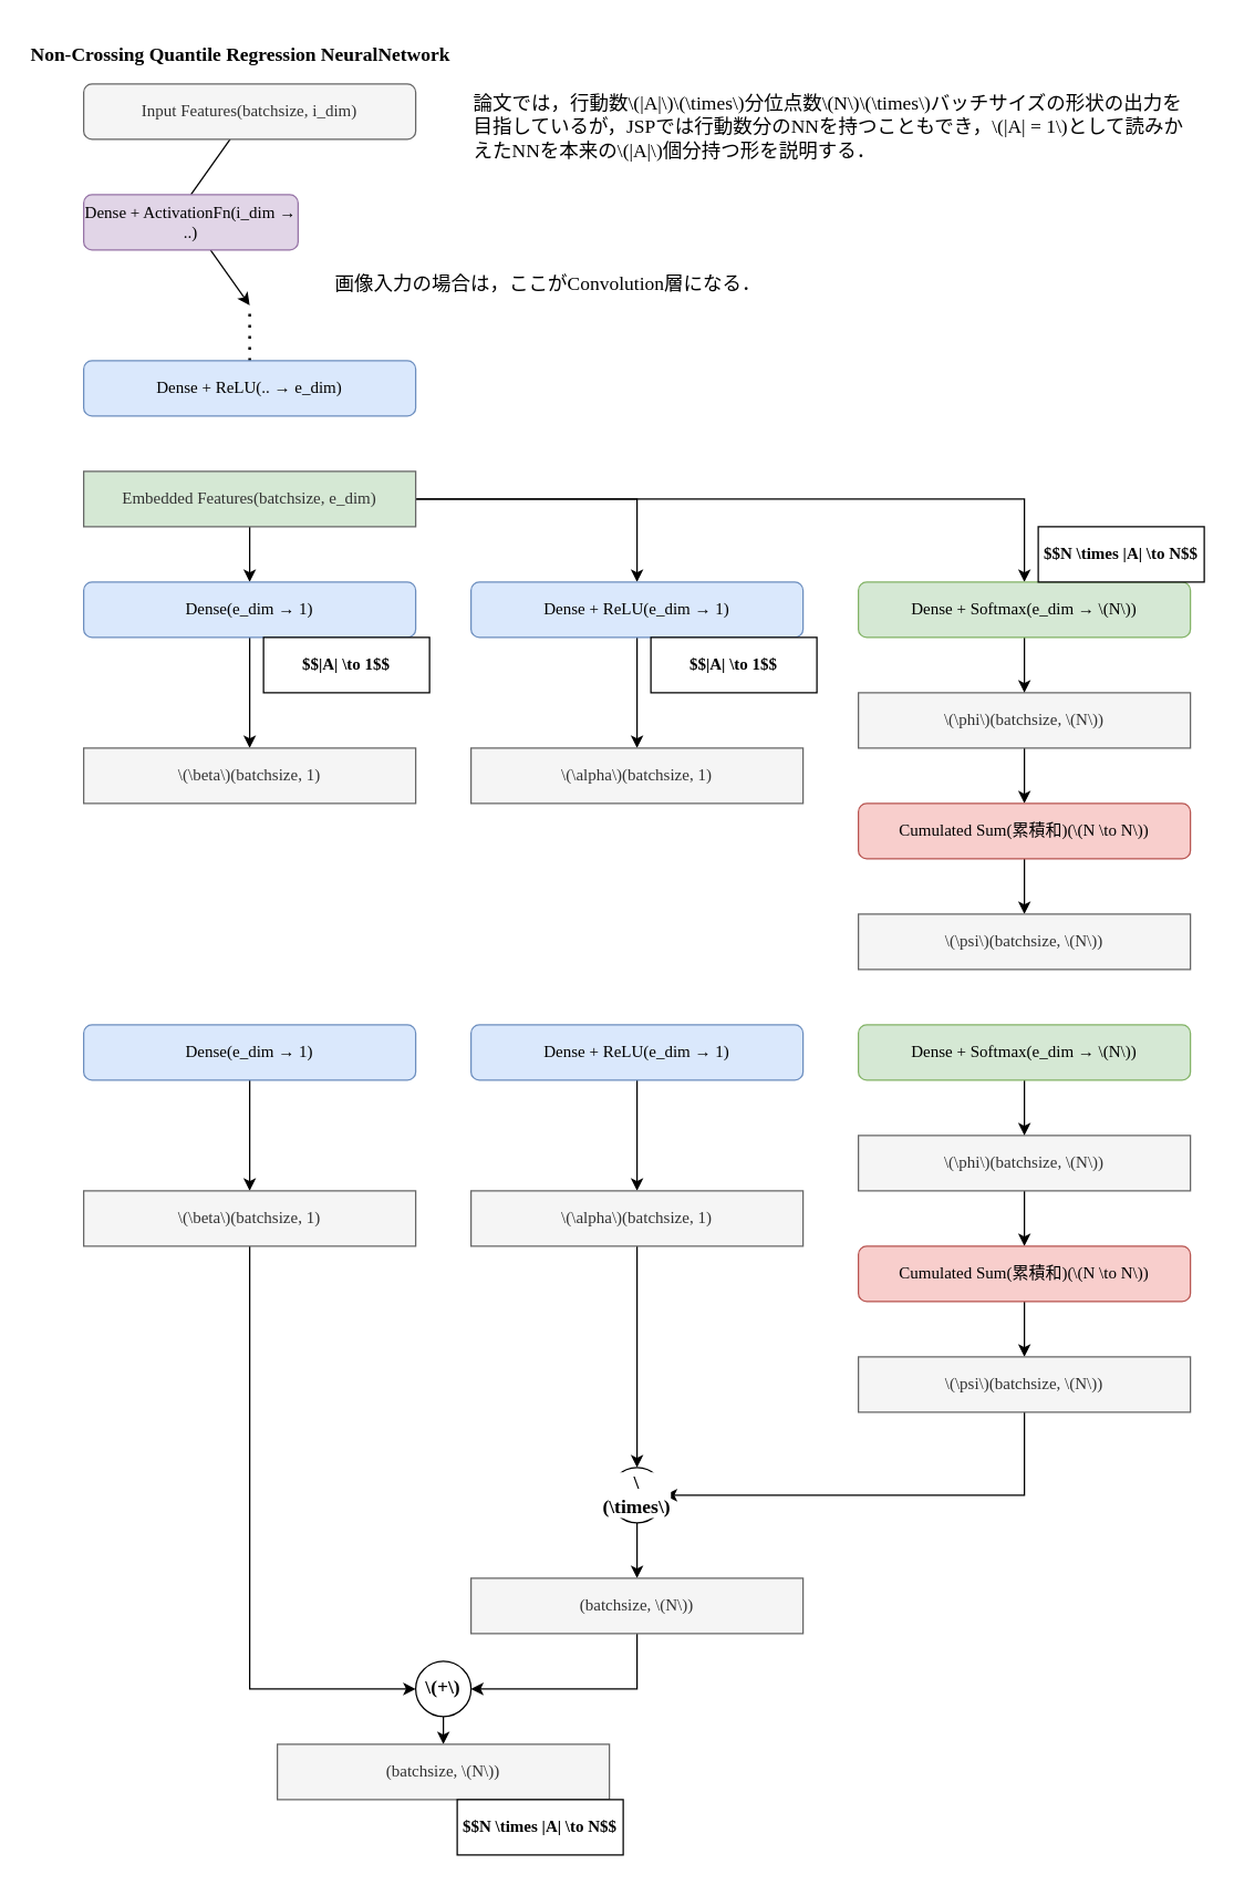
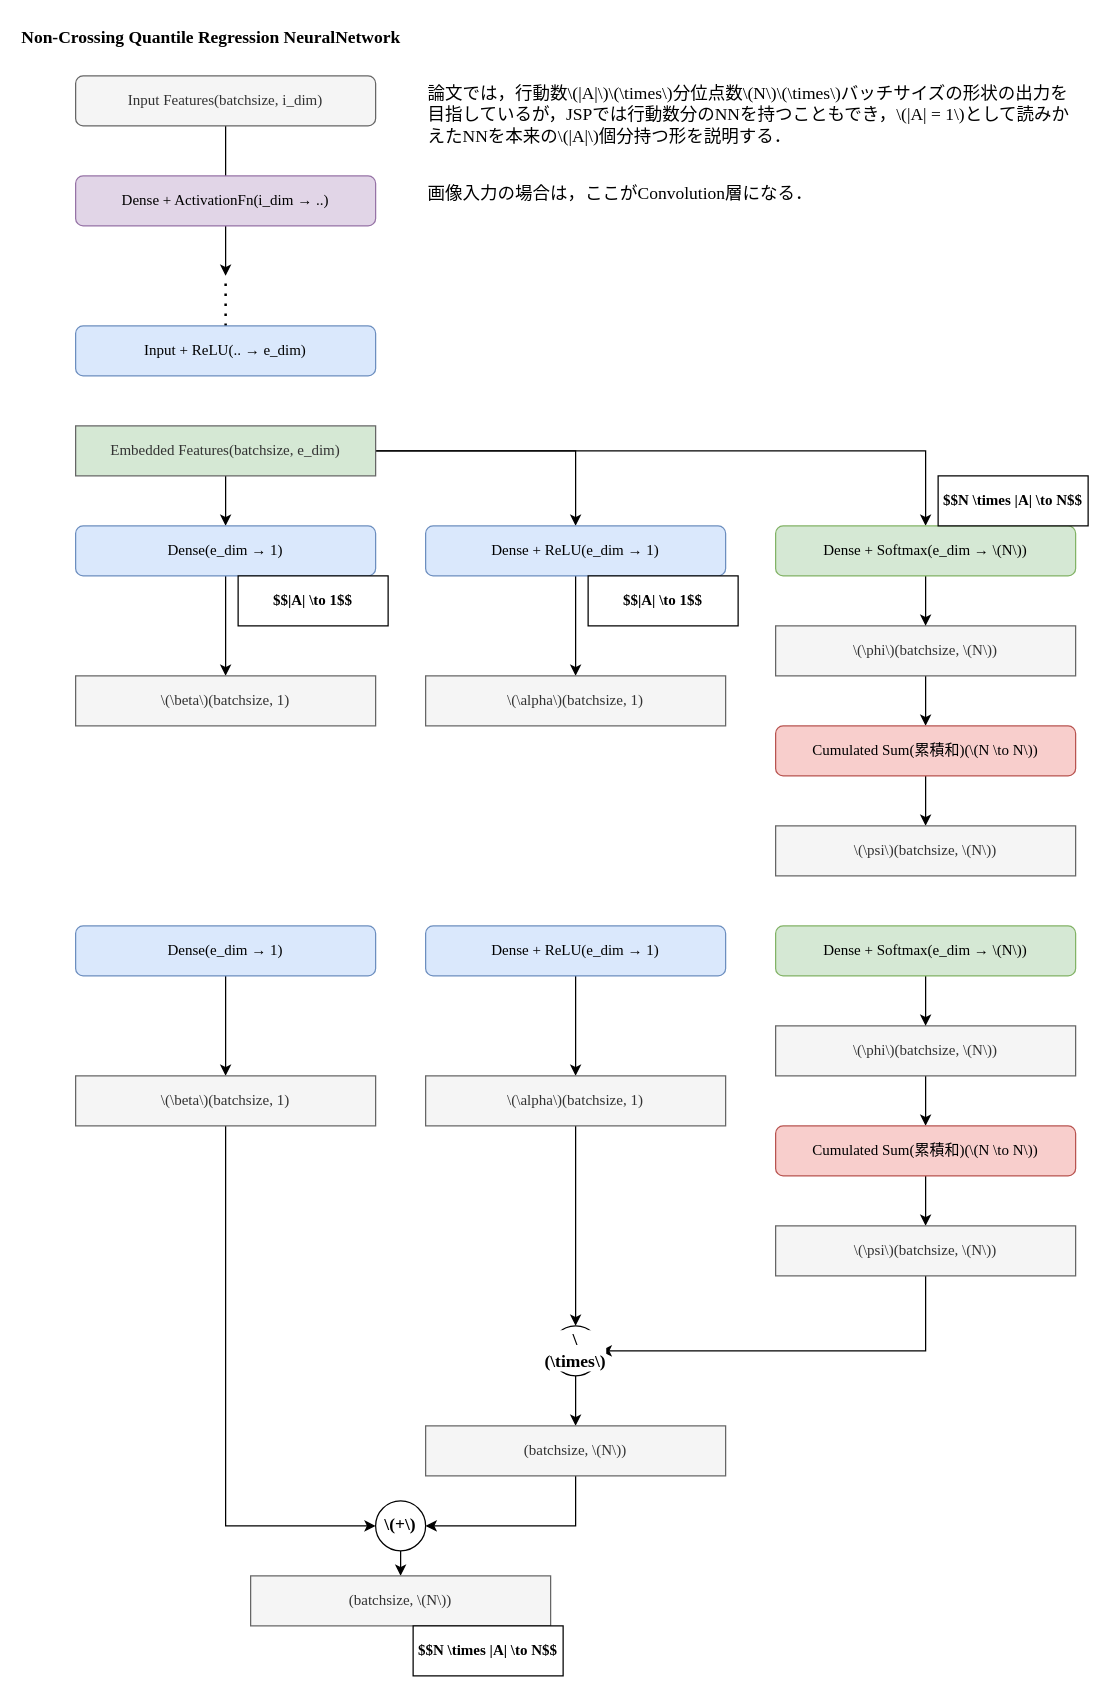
  <mxCell id="0" />
  <mxCell id="1" parent="0" />
  <mxCell id="2" style="rounded=0;orthogonalLoop=1;jettySize=auto;html=1;entryX=0.5;entryY=0;entryDx=0;entryDy=0;endArrow=none;" edge="1" parent="1" source="3" target="5"><mxGeometry relative="1" as="geometry" /></mxCell>
  <mxCell id="3" value="Input Features(batchsize, i_dim)" style="whiteSpace=wrap;fillColor=#f5f5f5;fontColor=#333333;strokeColor=#666666;fontFamily=Times New Roman;rounded=1;" parent="1" vertex="1"><mxGeometry x="60" y="60" width="240" height="40" as="geometry" /></mxCell>
  <mxCell id="4" style="rounded=0;orthogonalLoop=1;jettySize=auto;html=1;" edge="1" parent="1" source="5"><mxGeometry relative="1" as="geometry"><mxPoint x="180" y="220" as="targetPoint" /></mxGeometry></mxCell>
- <mxCell id="5" value="Dense + ActivationFn(i_dim → ..)" style="rounded=1;whiteSpace=wrap;fillColor=#e1d5e7;strokeColor=#9673a6;fontFamily=Times New Roman;" parent="1" vertex="1"><mxGeometry x="60" y="140" width="155" height="40" as="geometry" /></mxCell>
+ <mxCell id="5" value="Dense + ActivationFn(i_dim → ..)" style="rounded=1;whiteSpace=wrap;fillColor=#e1d5e7;strokeColor=#9673a6;fontFamily=Times New Roman;" parent="1" vertex="1"><mxGeometry x="60" y="140" width="240" height="40" as="geometry" /></mxCell>
  <mxCell id="6" value="" style="endArrow=none;dashed=1;html=1;dashPattern=1 3;strokeWidth=2;rounded=0;" edge="1" parent="1"><mxGeometry width="50" height="50" relative="1" as="geometry"><mxPoint x="180" y="260" as="sourcePoint" /><mxPoint x="180" y="220" as="targetPoint" /></mxGeometry></mxCell>
- <mxCell id="7" value="Dense + ReLU(.. → e_dim)" style="rounded=1;whiteSpace=wrap;fillColor=#dae8fc;strokeColor=#6c8ebf;fontFamily=Times New Roman;" vertex="1" parent="1"><mxGeometry x="60" y="260" width="240" height="40" as="geometry" /></mxCell>
+ <mxCell id="7" value="Input + ReLU(.. → e_dim)" style="rounded=1;whiteSpace=wrap;fillColor=#dae8fc;strokeColor=#6c8ebf;fontFamily=Times New Roman;" vertex="1" parent="1"><mxGeometry x="60" y="260" width="240" height="40" as="geometry" /></mxCell>
  <mxCell id="8" style="edgeStyle=none;shape=connector;rounded=0;orthogonalLoop=1;jettySize=auto;html=1;entryX=0.5;entryY=0;entryDx=0;entryDy=0;strokeColor=default;align=center;verticalAlign=middle;fontFamily=Helvetica;fontSize=11;fontColor=default;labelBackgroundColor=default;endArrow=classic;" edge="1" parent="1" source="11" target="15"><mxGeometry relative="1" as="geometry"><Array as="points"><mxPoint x="740" y="360" /></Array></mxGeometry></mxCell>
  <mxCell id="9" style="edgeStyle=none;shape=connector;rounded=0;orthogonalLoop=1;jettySize=auto;html=1;entryX=0.5;entryY=0;entryDx=0;entryDy=0;strokeColor=default;align=center;verticalAlign=middle;fontFamily=Times New Roman;fontSize=14;fontColor=default;fontStyle=1;labelBackgroundColor=default;endArrow=classic;" edge="1" parent="1" source="11" target="17"><mxGeometry relative="1" as="geometry"><Array as="points"><mxPoint x="460" y="360" /></Array></mxGeometry></mxCell>
  <mxCell id="10" value="" style="edgeStyle=none;shape=connector;rounded=0;orthogonalLoop=1;jettySize=auto;html=1;strokeColor=default;align=center;verticalAlign=middle;fontFamily=Times New Roman;fontSize=14;fontColor=default;fontStyle=1;labelBackgroundColor=default;endArrow=classic;" edge="1" parent="1" source="11" target="22"><mxGeometry relative="1" as="geometry" /></mxCell>
  <mxCell id="11" value="Embedded Features(batchsize, e_dim)" style="rounded=0;whiteSpace=wrap;fillColor=#d5e8d4;fontColor=#333333;strokeColor=#666666;fontFamily=Times New Roman;" vertex="1" parent="1"><mxGeometry x="60" y="340" width="240" height="40" as="geometry" /></mxCell>
  <mxCell id="12" style="edgeStyle=none;shape=connector;rounded=0;orthogonalLoop=1;jettySize=auto;html=1;entryX=0.5;entryY=0;entryDx=0;entryDy=0;strokeColor=default;align=center;verticalAlign=middle;fontFamily=Times New Roman;fontSize=14;fontColor=default;fontStyle=1;labelBackgroundColor=default;endArrow=classic;" edge="1" parent="1" source="13" target="24"><mxGeometry relative="1" as="geometry" /></mxCell>
  <mxCell id="13" value="\(\phi\)(batchsize, \(N\))" style="rounded=0;whiteSpace=wrap;fillColor=#f5f5f5;fontColor=#333333;strokeColor=#666666;fontFamily=Times New Roman;" vertex="1" parent="1"><mxGeometry x="620" y="500" width="240" height="40" as="geometry" /></mxCell>
  <mxCell id="14" style="edgeStyle=none;shape=connector;rounded=0;orthogonalLoop=1;jettySize=auto;html=1;entryX=0.5;entryY=0;entryDx=0;entryDy=0;strokeColor=default;align=center;verticalAlign=middle;fontFamily=Times New Roman;fontSize=14;fontColor=default;fontStyle=1;labelBackgroundColor=default;endArrow=classic;" edge="1" parent="1" source="15" target="13"><mxGeometry relative="1" as="geometry" /></mxCell>
  <mxCell id="15" value="Dense + Softmax(e_dim → \(N\))" style="rounded=1;whiteSpace=wrap;fillColor=#d5e8d4;strokeColor=#82b366;fontFamily=Times New Roman;" vertex="1" parent="1"><mxGeometry x="620" y="420" width="240" height="40" as="geometry" /></mxCell>
  <mxCell id="16" style="edgeStyle=none;shape=connector;rounded=0;orthogonalLoop=1;jettySize=auto;html=1;strokeColor=default;align=center;verticalAlign=middle;fontFamily=Times New Roman;fontSize=14;fontColor=default;fontStyle=1;labelBackgroundColor=default;endArrow=classic;" edge="1" parent="1" source="17"><mxGeometry relative="1" as="geometry"><mxPoint x="460" y="540" as="targetPoint" /></mxGeometry></mxCell>
  <mxCell id="17" value="Dense + ReLU(e_dim → 1)" style="rounded=1;whiteSpace=wrap;fillColor=#dae8fc;strokeColor=#6c8ebf;fontFamily=Times New Roman;" vertex="1" parent="1"><mxGeometry x="340" y="420" width="240" height="40" as="geometry" /></mxCell>
  <mxCell id="18" value="論文では，行動数\(|A|\)\(\times\)分位点数\(N\)\(\times\)バッチサイズの形状の出力を目指しているが，JSPでは行動数分のNNを持つこともでき，\(|A| = 1\)として読みかえたNNを本来の\(|A|\)個分持つ形を説明する．" style="text;align=left;verticalAlign=top;whiteSpace=wrap;rounded=0;fontFamily=Times New Roman;fontSize=14;fontColor=default;labelBackgroundColor=default;" vertex="1" parent="1"><mxGeometry x="340" y="60" width="520" height="80" as="geometry" /></mxCell>
- <mxCell id="19" value="Non-Crossing Quantile Regression NeuralNetwork" style="text;strokeColor=none;fillColor=none;fontSize=14;fontStyle=1;verticalAlign=middle;align=left;fontFamily=Times New Roman;fontColor=default;labelBackgroundColor=default;whiteSpace=wrap;" vertex="1" parent="1"><mxGeometry x="20" width="360" height="40" as="geometry" y="20" /></mxCell>
+ <mxCell id="19" value="Non-Crossing Quantile Regression NeuralNetwork" style="text;strokeColor=none;fillColor=none;fontSize=14;fontStyle=1;verticalAlign=middle;align=left;fontFamily=Times New Roman;fontColor=default;labelBackgroundColor=default;whiteSpace=wrap;" vertex="1" parent="1"><mxGeometry x="15" y="10" width="360" height="40" as="geometry" /></mxCell>
  <mxCell id="20" value="$$N \times |A| \to N$$" style="rounded=0;whiteSpace=wrap;align=center;verticalAlign=middle;fontFamily=Times New Roman;fontSize=12;fontColor=default;fontStyle=1;labelBackgroundColor=default;fillColor=default;gradientColor=none;" vertex="1" parent="1"><mxGeometry x="750" y="380" width="120" height="40" as="geometry" /></mxCell>
  <mxCell id="21" style="edgeStyle=none;shape=connector;rounded=0;orthogonalLoop=1;jettySize=auto;html=1;strokeColor=default;align=center;verticalAlign=middle;fontFamily=Times New Roman;fontSize=14;fontColor=default;fontStyle=1;labelBackgroundColor=default;endArrow=classic;" edge="1" parent="1" source="22"><mxGeometry relative="1" as="geometry"><mxPoint x="180" y="540" as="targetPoint" /></mxGeometry></mxCell>
  <mxCell id="22" value="Dense(e_dim → 1)" style="rounded=1;whiteSpace=wrap;fillColor=#dae8fc;strokeColor=#6c8ebf;fontFamily=Times New Roman;" vertex="1" parent="1"><mxGeometry x="60" y="420" width="240" height="40" as="geometry" /></mxCell>
  <mxCell id="23" style="edgeStyle=none;shape=connector;rounded=0;orthogonalLoop=1;jettySize=auto;html=1;entryX=0.5;entryY=0;entryDx=0;entryDy=0;strokeColor=default;align=center;verticalAlign=middle;fontFamily=Times New Roman;fontSize=14;fontColor=default;fontStyle=1;labelBackgroundColor=default;endArrow=classic;" edge="1" parent="1" source="24" target="25"><mxGeometry relative="1" as="geometry" /></mxCell>
  <mxCell id="24" value="Cumulated Sum(累積和)(\(N \to N\))" style="rounded=1;whiteSpace=wrap;fillColor=#f8cecc;strokeColor=#b85450;fontFamily=Times New Roman;" vertex="1" parent="1"><mxGeometry x="620" y="580" width="240" height="40" as="geometry" /></mxCell>
  <mxCell id="25" value="\(\psi\)(batchsize, \(N\))" style="rounded=0;whiteSpace=wrap;fillColor=#f5f5f5;fontColor=#333333;strokeColor=#666666;fontFamily=Times New Roman;" vertex="1" parent="1"><mxGeometry x="620" y="660" width="240" height="40" as="geometry" /></mxCell>
  <mxCell id="26" value="$$|A| \to 1$$" style="rounded=0;whiteSpace=wrap;align=center;verticalAlign=middle;fontFamily=Times New Roman;fontSize=12;fontColor=default;fontStyle=1;labelBackgroundColor=default;fillColor=default;gradientColor=none;" vertex="1" parent="1"><mxGeometry x="470" y="460" width="120" height="40" as="geometry" /></mxCell>
  <mxCell id="27" value="$$|A| \to 1$$" style="rounded=0;whiteSpace=wrap;align=center;verticalAlign=middle;fontFamily=Times New Roman;fontSize=12;fontColor=default;fontStyle=1;labelBackgroundColor=default;fillColor=default;gradientColor=none;" vertex="1" parent="1"><mxGeometry x="190" y="460" width="120" height="40" as="geometry" /></mxCell>
  <mxCell id="28" value="\(\alpha\)(batchsize, 1)" style="rounded=0;whiteSpace=wrap;fillColor=#f5f5f5;fontColor=#333333;strokeColor=#666666;fontFamily=Times New Roman;" vertex="1" parent="1"><mxGeometry x="340" y="540" width="240" height="40" as="geometry" /></mxCell>
  <mxCell id="29" value="\(\beta\)(batchsize, 1)" style="rounded=0;whiteSpace=wrap;fillColor=#f5f5f5;fontColor=#333333;strokeColor=#666666;fontFamily=Times New Roman;" vertex="1" parent="1"><mxGeometry x="60" y="540" width="240" height="40" as="geometry" /></mxCell>
  <mxCell id="30" style="edgeStyle=none;shape=connector;rounded=0;orthogonalLoop=1;jettySize=auto;html=1;entryX=0.5;entryY=0;entryDx=0;entryDy=0;strokeColor=default;align=center;verticalAlign=middle;fontFamily=Times New Roman;fontSize=14;fontColor=default;fontStyle=1;labelBackgroundColor=default;endArrow=classic;" edge="1" parent="1" source="31" target="39"><mxGeometry relative="1" as="geometry" /></mxCell>
  <mxCell id="31" value="\(\phi\)(batchsize, \(N\))" style="rounded=0;whiteSpace=wrap;fillColor=#f5f5f5;fontColor=#333333;strokeColor=#666666;fontFamily=Times New Roman;" vertex="1" parent="1"><mxGeometry x="620" y="820" width="240" height="40" as="geometry" /></mxCell>
  <mxCell id="32" style="edgeStyle=none;shape=connector;rounded=0;orthogonalLoop=1;jettySize=auto;html=1;entryX=0.5;entryY=0;entryDx=0;entryDy=0;strokeColor=default;align=center;verticalAlign=middle;fontFamily=Times New Roman;fontSize=14;fontColor=default;fontStyle=1;labelBackgroundColor=default;endArrow=classic;" edge="1" parent="1" source="33" target="31"><mxGeometry relative="1" as="geometry" /></mxCell>
  <mxCell id="33" value="Dense + Softmax(e_dim → \(N\))" style="rounded=1;whiteSpace=wrap;fillColor=#d5e8d4;strokeColor=#82b366;fontFamily=Times New Roman;" vertex="1" parent="1"><mxGeometry x="620" y="740" width="240" height="40" as="geometry" /></mxCell>
  <mxCell id="34" style="edgeStyle=none;shape=connector;rounded=0;orthogonalLoop=1;jettySize=auto;html=1;strokeColor=default;align=center;verticalAlign=middle;fontFamily=Times New Roman;fontSize=14;fontColor=default;fontStyle=1;labelBackgroundColor=default;endArrow=classic;" edge="1" parent="1" source="35"><mxGeometry relative="1" as="geometry"><mxPoint x="460" y="860" as="targetPoint" /></mxGeometry></mxCell>
  <mxCell id="35" value="Dense + ReLU(e_dim → 1)" style="rounded=1;whiteSpace=wrap;fillColor=#dae8fc;strokeColor=#6c8ebf;fontFamily=Times New Roman;" vertex="1" parent="1"><mxGeometry x="340" y="740" width="240" height="40" as="geometry" /></mxCell>
  <mxCell id="36" style="edgeStyle=none;shape=connector;rounded=0;orthogonalLoop=1;jettySize=auto;html=1;strokeColor=default;align=center;verticalAlign=middle;fontFamily=Times New Roman;fontSize=14;fontColor=default;fontStyle=1;labelBackgroundColor=default;endArrow=classic;" edge="1" parent="1" source="37"><mxGeometry relative="1" as="geometry"><mxPoint x="180" y="860" as="targetPoint" /></mxGeometry></mxCell>
  <mxCell id="37" value="Dense(e_dim → 1)" style="rounded=1;whiteSpace=wrap;fillColor=#dae8fc;strokeColor=#6c8ebf;fontFamily=Times New Roman;" vertex="1" parent="1"><mxGeometry x="60" y="740" width="240" height="40" as="geometry" /></mxCell>
  <mxCell id="38" style="edgeStyle=none;shape=connector;rounded=0;orthogonalLoop=1;jettySize=auto;html=1;entryX=0.5;entryY=0;entryDx=0;entryDy=0;strokeColor=default;align=center;verticalAlign=middle;fontFamily=Times New Roman;fontSize=14;fontColor=default;fontStyle=1;labelBackgroundColor=default;endArrow=classic;" edge="1" parent="1" source="39" target="41"><mxGeometry relative="1" as="geometry" /></mxCell>
  <mxCell id="39" value="Cumulated Sum(累積和)(\(N \to N\))" style="rounded=1;whiteSpace=wrap;fillColor=#f8cecc;strokeColor=#b85450;fontFamily=Times New Roman;" vertex="1" parent="1"><mxGeometry x="620" y="900" width="240" height="40" as="geometry" /></mxCell>
  <mxCell id="40" style="edgeStyle=none;shape=connector;rounded=0;orthogonalLoop=1;jettySize=auto;html=1;entryX=1;entryY=0.5;entryDx=0;entryDy=0;strokeColor=default;align=center;verticalAlign=middle;fontFamily=Times New Roman;fontSize=14;fontColor=default;fontStyle=1;labelBackgroundColor=default;endArrow=classic;" edge="1" parent="1" source="41" target="47"><mxGeometry relative="1" as="geometry"><Array as="points"><mxPoint x="740" y="1080" /></Array></mxGeometry></mxCell>
  <mxCell id="41" value="\(\psi\)(batchsize, \(N\))" style="rounded=0;whiteSpace=wrap;fillColor=#f5f5f5;fontColor=#333333;strokeColor=#666666;fontFamily=Times New Roman;" vertex="1" parent="1"><mxGeometry x="620" y="980" width="240" height="40" as="geometry" /></mxCell>
  <mxCell id="42" style="edgeStyle=none;shape=connector;rounded=0;orthogonalLoop=1;jettySize=auto;html=1;entryX=0.5;entryY=0;entryDx=0;entryDy=0;strokeColor=default;align=center;verticalAlign=middle;fontFamily=Times New Roman;fontSize=14;fontColor=default;fontStyle=1;labelBackgroundColor=default;endArrow=classic;" edge="1" parent="1" source="43" target="47"><mxGeometry relative="1" as="geometry" /></mxCell>
  <mxCell id="43" value="\(\alpha\)(batchsize, 1)" style="rounded=0;whiteSpace=wrap;fillColor=#f5f5f5;fontColor=#333333;strokeColor=#666666;fontFamily=Times New Roman;" vertex="1" parent="1"><mxGeometry x="340" y="860" width="240" height="40" as="geometry" /></mxCell>
  <mxCell id="44" style="edgeStyle=none;shape=connector;rounded=0;orthogonalLoop=1;jettySize=auto;html=1;entryX=0;entryY=0.5;entryDx=0;entryDy=0;strokeColor=default;align=center;verticalAlign=middle;fontFamily=Times New Roman;fontSize=14;fontColor=default;fontStyle=1;labelBackgroundColor=default;endArrow=classic;" edge="1" parent="1" source="45" target="51"><mxGeometry relative="1" as="geometry"><Array as="points"><mxPoint x="180" y="1220" /></Array></mxGeometry></mxCell>
  <mxCell id="45" value="\(\beta\)(batchsize, 1)" style="rounded=0;whiteSpace=wrap;fillColor=#f5f5f5;fontColor=#333333;strokeColor=#666666;fontFamily=Times New Roman;" vertex="1" parent="1"><mxGeometry x="60" y="860" width="240" height="40" as="geometry" /></mxCell>
  <mxCell id="46" style="edgeStyle=none;shape=connector;rounded=0;orthogonalLoop=1;jettySize=auto;html=1;entryX=0.5;entryY=0;entryDx=0;entryDy=0;strokeColor=default;align=center;verticalAlign=middle;fontFamily=Times New Roman;fontSize=14;fontColor=default;fontStyle=1;labelBackgroundColor=default;endArrow=classic;" edge="1" parent="1" source="47" target="49"><mxGeometry relative="1" as="geometry" /></mxCell>
  <mxCell id="47" value="\(\times\)" style="ellipse;whiteSpace=wrap;html=1;aspect=fixed;rounded=0;strokeColor=default;align=center;verticalAlign=middle;fontFamily=Times New Roman;fontSize=14;fontColor=default;fontStyle=1;labelBackgroundColor=default;fillColor=default;gradientColor=none;" vertex="1" parent="1"><mxGeometry x="440" y="1060" width="40" height="40" as="geometry" /></mxCell>
  <mxCell id="48" style="edgeStyle=none;shape=connector;rounded=0;orthogonalLoop=1;jettySize=auto;html=1;entryX=1;entryY=0.5;entryDx=0;entryDy=0;strokeColor=default;align=center;verticalAlign=middle;fontFamily=Times New Roman;fontSize=14;fontColor=default;fontStyle=1;labelBackgroundColor=default;endArrow=classic;" edge="1" parent="1" source="49" target="51"><mxGeometry relative="1" as="geometry"><Array as="points"><mxPoint x="460" y="1220" /></Array></mxGeometry></mxCell>
  <mxCell id="49" value="(batchsize, \(N\))" style="rounded=0;whiteSpace=wrap;fillColor=#f5f5f5;fontColor=#333333;strokeColor=#666666;fontFamily=Times New Roman;" vertex="1" parent="1"><mxGeometry x="340" y="1140" width="240" height="40" as="geometry" /></mxCell>
  <mxCell id="50" value="" style="edgeStyle=none;shape=connector;rounded=0;orthogonalLoop=1;jettySize=auto;html=1;strokeColor=default;align=center;verticalAlign=middle;fontFamily=Times New Roman;fontSize=14;fontColor=default;fontStyle=1;labelBackgroundColor=default;endArrow=classic;" edge="1" parent="1" source="51" target="52"><mxGeometry relative="1" as="geometry" /></mxCell>
  <mxCell id="51" value="\(+\)" style="ellipse;whiteSpace=wrap;html=1;aspect=fixed;rounded=0;strokeColor=default;align=center;verticalAlign=middle;fontFamily=Times New Roman;fontSize=14;fontColor=default;fontStyle=1;labelBackgroundColor=default;fillColor=default;gradientColor=none;" vertex="1" parent="1"><mxGeometry x="300" y="1200" width="40" height="40" as="geometry" /></mxCell>
  <mxCell id="52" value="(batchsize, \(N\))" style="rounded=0;whiteSpace=wrap;fillColor=#f5f5f5;fontColor=#333333;strokeColor=#666666;fontFamily=Times New Roman;" vertex="1" parent="1"><mxGeometry x="200" y="1260" width="240" height="40" as="geometry" /></mxCell>
  <mxCell id="53" value="$$N \times |A| \to N$$" style="rounded=0;whiteSpace=wrap;align=center;verticalAlign=middle;fontFamily=Times New Roman;fontSize=12;fontColor=default;fontStyle=1;labelBackgroundColor=default;fillColor=default;gradientColor=none;" vertex="1" parent="1"><mxGeometry x="330" y="1300" width="120" height="40" as="geometry" /></mxCell>
- <mxCell id="54" value="画像入力の場合は，ここがConvolution層になる．" style="text;align=left;verticalAlign=top;whiteSpace=wrap;rounded=0;fontFamily=Times New Roman;fontSize=14;fontColor=default;labelBackgroundColor=default;" vertex="1" parent="1"><mxGeometry x="240" y="190" width="520" height="40" as="geometry" /></mxCell>
+ <mxCell id="54" value="画像入力の場合は，ここがConvolution層になる．" style="text;align=left;verticalAlign=top;whiteSpace=wrap;rounded=0;fontFamily=Times New Roman;fontSize=14;fontColor=default;labelBackgroundColor=default;" vertex="1" parent="1"><mxGeometry x="340" y="140" width="520" height="40" as="geometry" /></mxCell>
